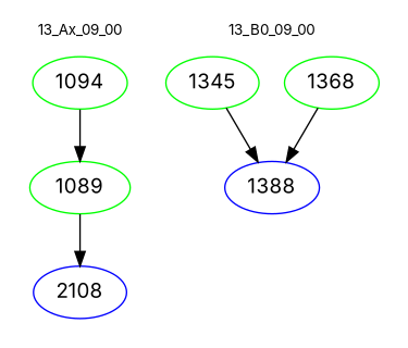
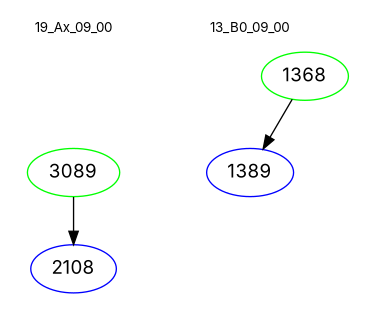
  digraph {
    fontname=Inter
    node [color=green fontname=Inter]
    edge [color=black fontname=Inter]
-   n1 [label=1094]
-   n2 [label=1089]
+   n2 [label=3089]
    n3 [color=blue label=2108]
    n4 [label=1368]
-   n5 [label=1345]
-   n6 [color=blue label=1388]
+   n6 [color=blue label=1389]
    subgraph cluster_1 {
      color=white
      fontsize=10
-     label="13_Ax_09_00"
-     n1
+     label="19_Ax_09_00"
      n2
      n3
    }
    subgraph cluster_2 {
      color=white
      fontsize=10
      label="13_B0_09_00"
      n4
-     n5
      n6
    }
-   n1 -> n2
    n2 -> n3
    n4 -> n6
-   n5 -> n6
  }
